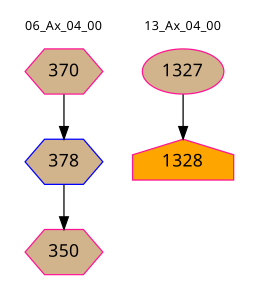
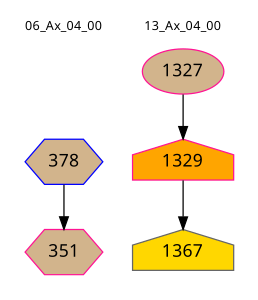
  digraph {
    fontname="Noto Sans"
    node [color=deeppink fillcolor=tan fontname="Noto Sans" shape=hexagon style=filled]
    edge [color=black fontname="Noto Sans"]
-   n1 [label=370]
    n2 [color=blue label=378]
-   n3 [label=350]
+   n3 [label=351]
    n4 [label=1327 shape=ellipse]
-   n5 [fillcolor=orange label=1328 shape=house]
+   n5 [fillcolor=orange label=1329 shape=house]
+   n6 [color=gray40 fillcolor=gold label=1367 shape=house]
    subgraph cluster_1 {
      color=white
      fontsize=10
      label="06_Ax_04_00"
-     n1
      n2
      n3
    }
    subgraph cluster_2 {
      color=white
      fontsize=10
      label="13_Ax_04_00"
      n4
      n5
+     n6
    }
-   n1 -> n2
    n2 -> n3
    n4 -> n5
+   n5 -> n6
  }
